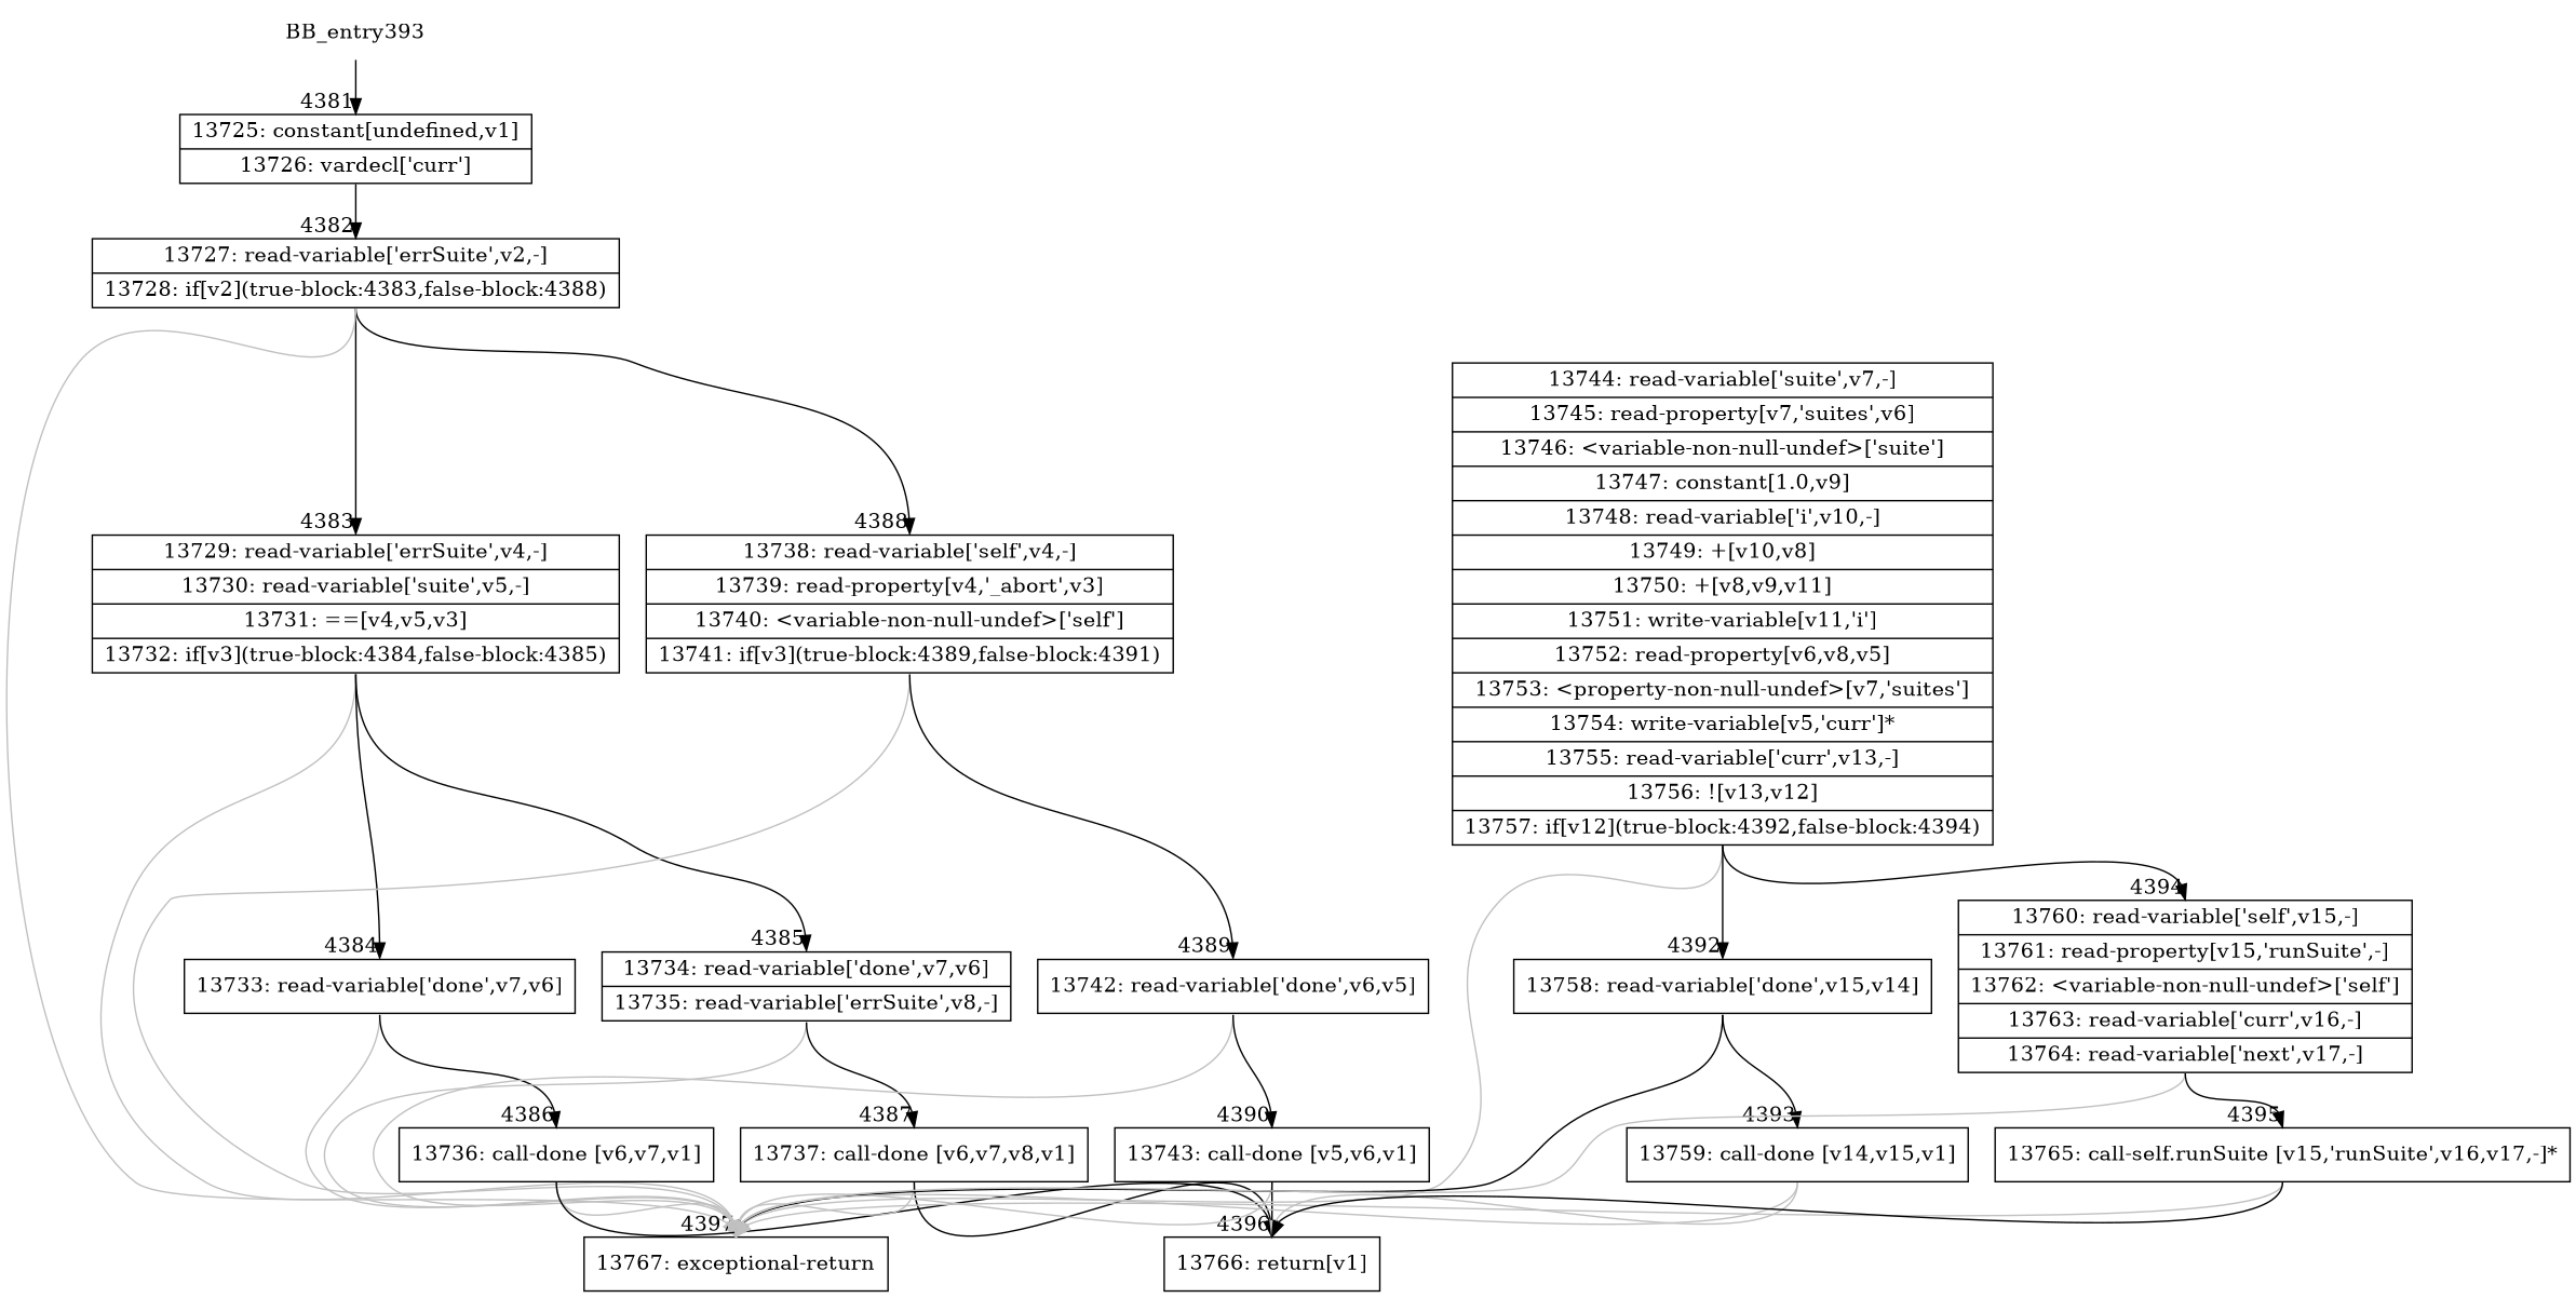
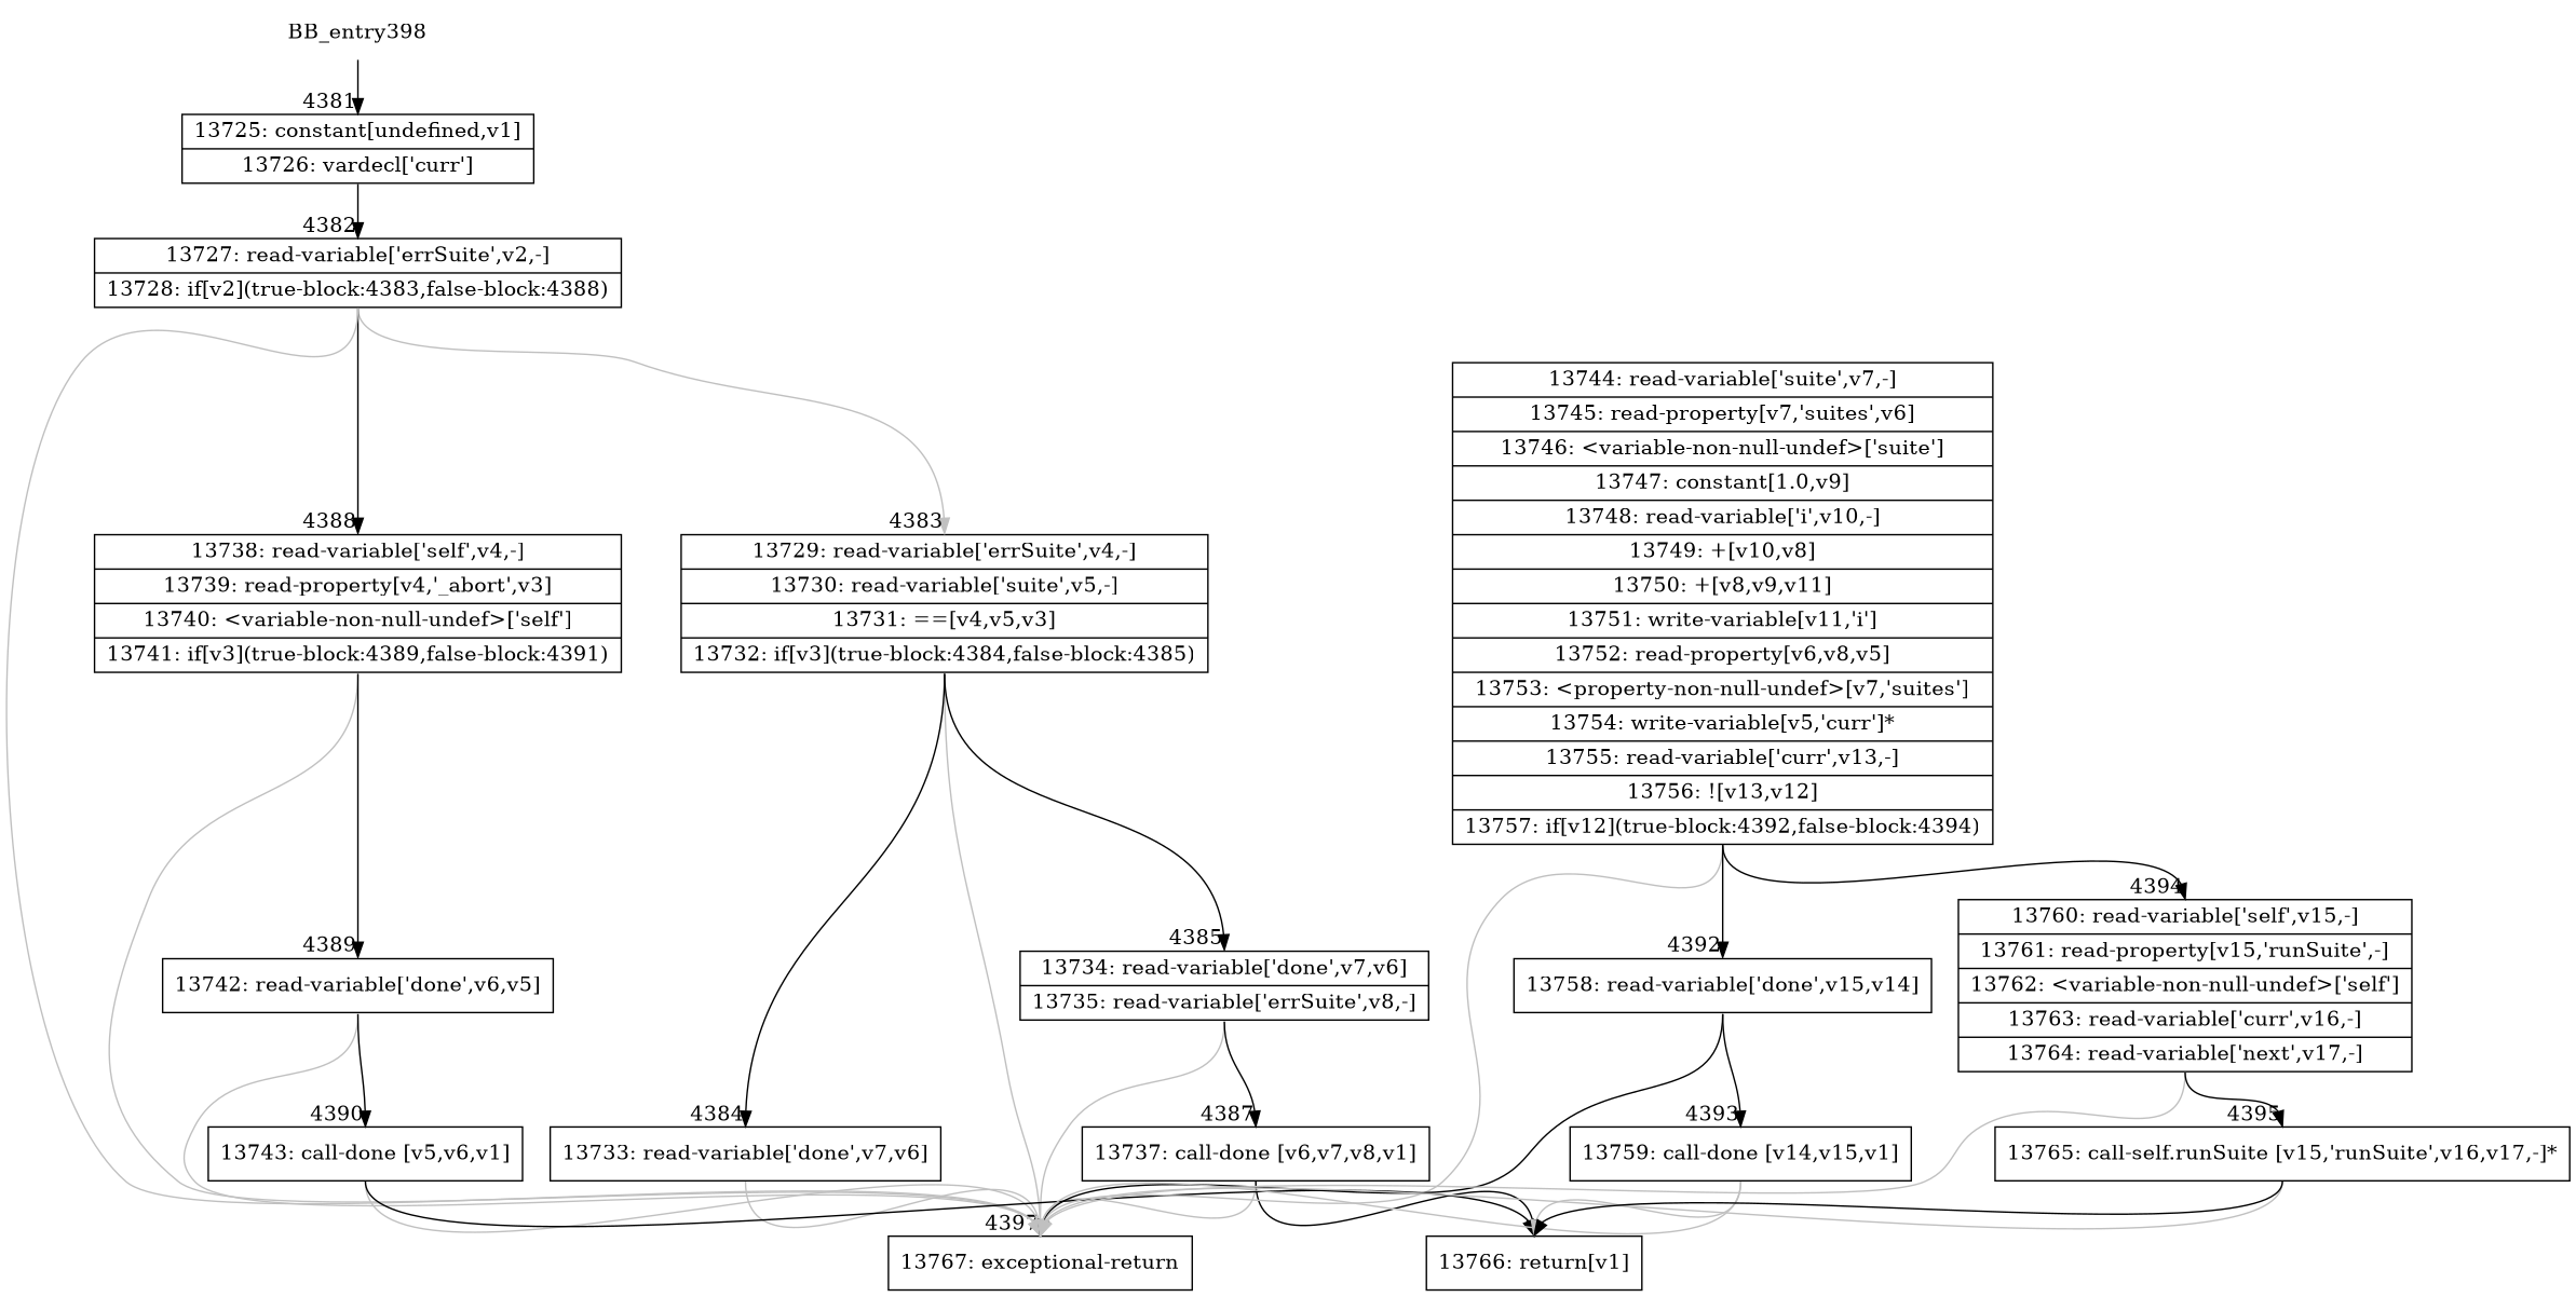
  digraph {
    rankdir=TD
    node [shape=record]
    edge [headport=n tailport=s]
-   BB_entry393 [shape=none]
+   BB_entry393 [shape=none label=BB_entry398]
    n2 [label="{13725: constant[undefined,v1]|13726: vardecl['curr']}"]
    n3 [label="{13727: read-variable['errSuite',v2,-]|13728: if[v2](true-block:4383,false-block:4388)}"]
    n4 [label="{13729: read-variable['errSuite',v4,-]|13730: read-variable['suite',v5,-]|13731: ==[v4,v5,v3]|13732: if[v3](true-block:4384,false-block:4385)}"]
    n5 [label="{13738: read-variable['self',v4,-]|13739: read-property[v4,'_abort',v3]|13740: \<variable-non-null-undef\>['self']|13741: if[v3](true-block:4389,false-block:4391)}"]
    n6 [label="{13767: exceptional-return}"]
    n7 [label="{13733: read-variable['done',v7,v6]}"]
    n8 [label="{13734: read-variable['done',v7,v6]|13735: read-variable['errSuite',v8,-]}"]
    n9 [label="{13742: read-variable['done',v6,v5]}"]
-   n10 [label="{13736: call-done [v6,v7,v1]}"]
    n11 [label="{13737: call-done [v6,v7,v8,v1]}"]
    n12 [label="{13743: call-done [v5,v6,v1]}"]
    n13 [label="{13744: read-variable['suite',v7,-]|13745: read-property[v7,'suites',v6]|13746: \<variable-non-null-undef\>['suite']|13747: constant[1.0,v9]|13748: read-variable['i',v10,-]|13749: +[v10,v8]|13750: +[v8,v9,v11]|13751: write-variable[v11,'i']|13752: read-property[v6,v8,v5]|13753: \<property-non-null-undef\>[v7,'suites']|13754: write-variable[v5,'curr']*|13755: read-variable['curr',v13,-]|13756: ![v13,v12]|13757: if[v12](true-block:4392,false-block:4394)}"]
    n14 [label="{13758: read-variable['done',v15,v14]}"]
    n15 [label="{13760: read-variable['self',v15,-]|13761: read-property[v15,'runSuite',-]|13762: \<variable-non-null-undef\>['self']|13763: read-variable['curr',v16,-]|13764: read-variable['next',v17,-]}"]
    n16 [label="{13766: return[v1]}"]
    n17 [label="{13759: call-done [v14,v15,v1]}"]
    n18 [label="{13765: call-self.runSuite [v15,'runSuite',v16,v17,-]*}"]
    BB_entry393 -> n2 [headlabel="    4381"]
    n2 -> n3 [headlabel="      4382"]
-   n3 -> n4 [headlabel="      4383"]
+   n3 -> n4 [headlabel="      4383" color=gray]
    n3 -> n5 [headlabel="      4388"]
    n3 -> n6 [color=gray headlabel="      4397"]
    n4 -> n6 [color=gray]
    n4 -> n7 [headlabel="      4384"]
    n4 -> n8 [headlabel="      4385"]
    n5 -> n6 [color=gray]
    n5 -> n9 [headlabel="      4389"]
    n7 -> n6 [color=gray]
-   n7 -> n10 [headlabel="      4386"]
    n8 -> n6 [color=gray]
    n8 -> n11 [headlabel="      4387"]
    n9 -> n6 [color=gray]
    n9 -> n12 [headlabel="      4390"]
-   n10 -> n6 [color=gray]
-   n10 -> n16 [headlabel="      4396"]
    n11 -> n6 [color=gray]
    n11 -> n16
    n12 -> n6 [color=gray]
    n12 -> n16
    n13 -> n6 [color=gray]
    n13 -> n14 [headlabel="      4392"]
    n13 -> n15 [headlabel="      4394"]
    n14 -> n6 [color=black]
    n14 -> n17 [headlabel="      4393"]
    n15 -> n6 [color=gray]
    n15 -> n18 [headlabel="      4395"]
    n17 -> n6 [color=gray]
    n17 -> n16 [color=gray]
    n18 -> n6 [color=gray]
    n18 -> n16
  }
